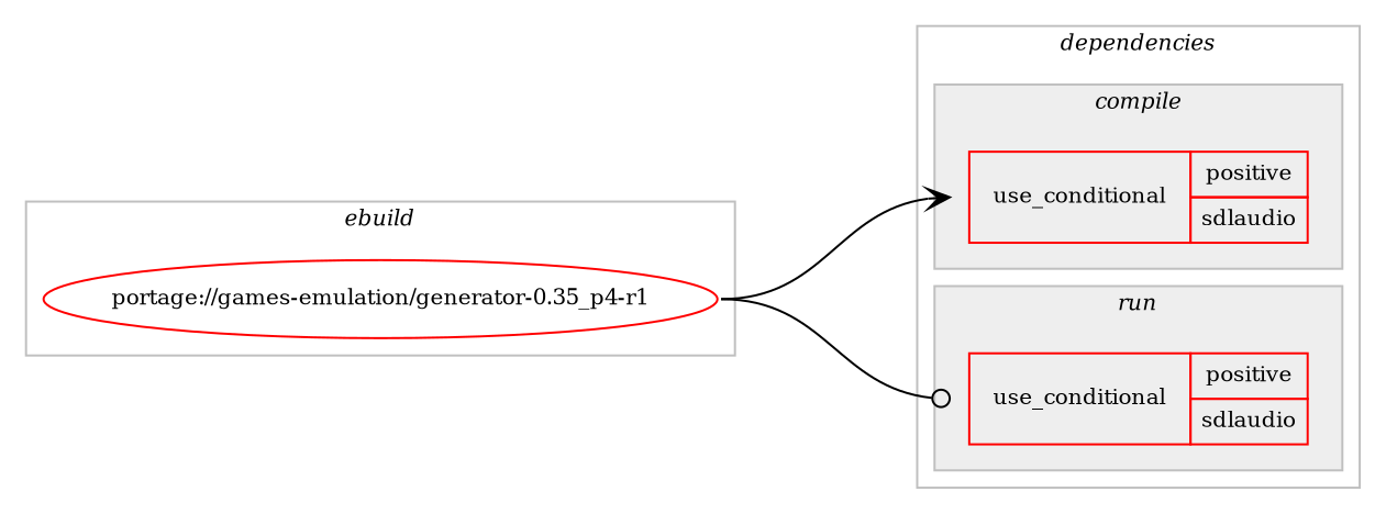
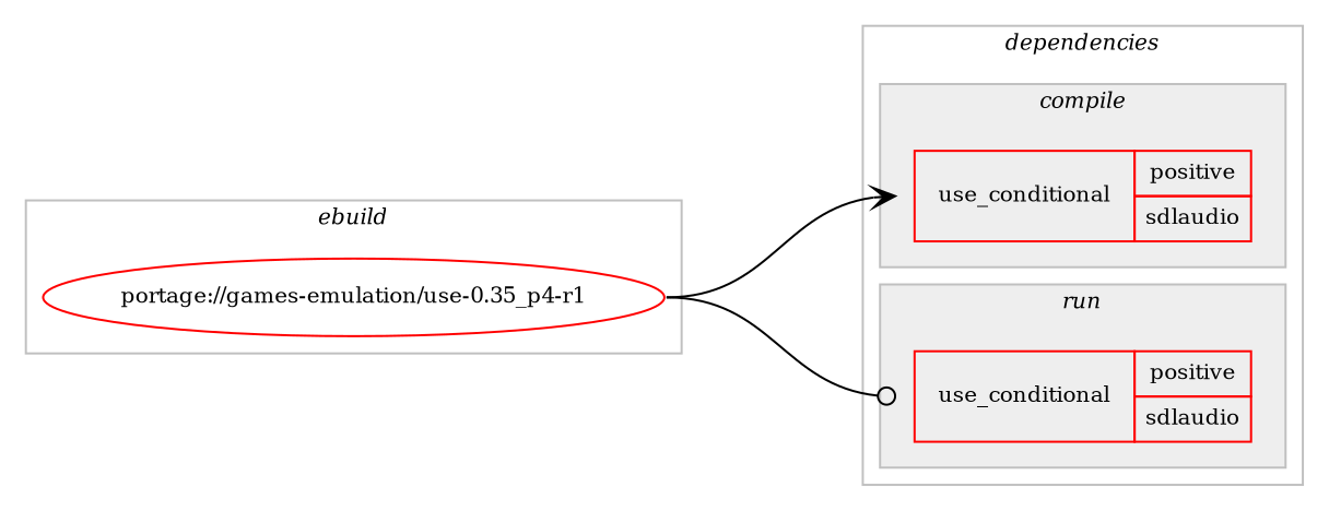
  digraph {
    compound=true
    concentrate=true
    fontname="DejaVu Serif"
    fontsize=10
    newrank=true
    rankdir=LR
    ranksep=1.5
    node [color=red fontname="DejaVu Serif" fontsize=10 shape=none]
    edge [headport=w style=solid tailport=e weight=20 fontname="DejaVu Serif"]
-   n1 [label="portage://games-emulation/generator-0.35_p4-r1" width=4 shape=""]
+   n1 [label="portage://games-emulation/use-0.35_p4-r1" width=4 shape=""]
    n2 [label=<<TABLE BORDER="0" CELLBORDER="1" CELLSPACING="0" CELLPADDING="4"><TR><TD ROWSPAN="3" CELLPADDING="10">use_conditional</TD></TR><TR><TD>positive</TD></TR><TR><TD>sdlaudio</TD></TR></TABLE>>]
    n3 [label=<<TABLE BORDER="0" CELLBORDER="1" CELLSPACING="0" CELLPADDING="4"><TR><TD ROWSPAN="3" CELLPADDING="10">use_conditional</TD></TR><TR><TD>positive</TD></TR><TR><TD>sdlaudio</TD></TR></TABLE>>]
    subgraph cluster_1 {
      color=gray
      label=<<i>ebuild</i>>
      rank=same
      n1
    }
    subgraph cluster_2 {
      color=gray
      label=<<i>dependencies</i>>
      subgraph cluster_3 {
        color=gray
        fillcolor="#eeeeee"
        label=<<i>compile</i>>
        style=filled
        subgraph sub_4 {
          color=gray
          fillcolor="#eeeeee"
          label=<<i>compile</i>>
          style=filled
          n2
        }
      }
      subgraph cluster_5 {
        color=gray
        fillcolor="#eeeeee"
        label=<<i>compile and run</i>>
        style=filled
      }
      subgraph cluster_6 {
        color=gray
        fillcolor="#eeeeee"
        label=<<i>run</i>>
        style=filled
        subgraph sub_7 {
          color=gray
          fillcolor="#eeeeee"
          label=<<i>run</i>>
          style=filled
          n3
        }
      }
    }
    subgraph cluster_8 {
      color=gray
      label=<<i>candidates</i>>
      rank=same
    }
    n1 -> n2 [arrowhead=vee]
    n1 -> n3 [arrowhead=odot]
  }
